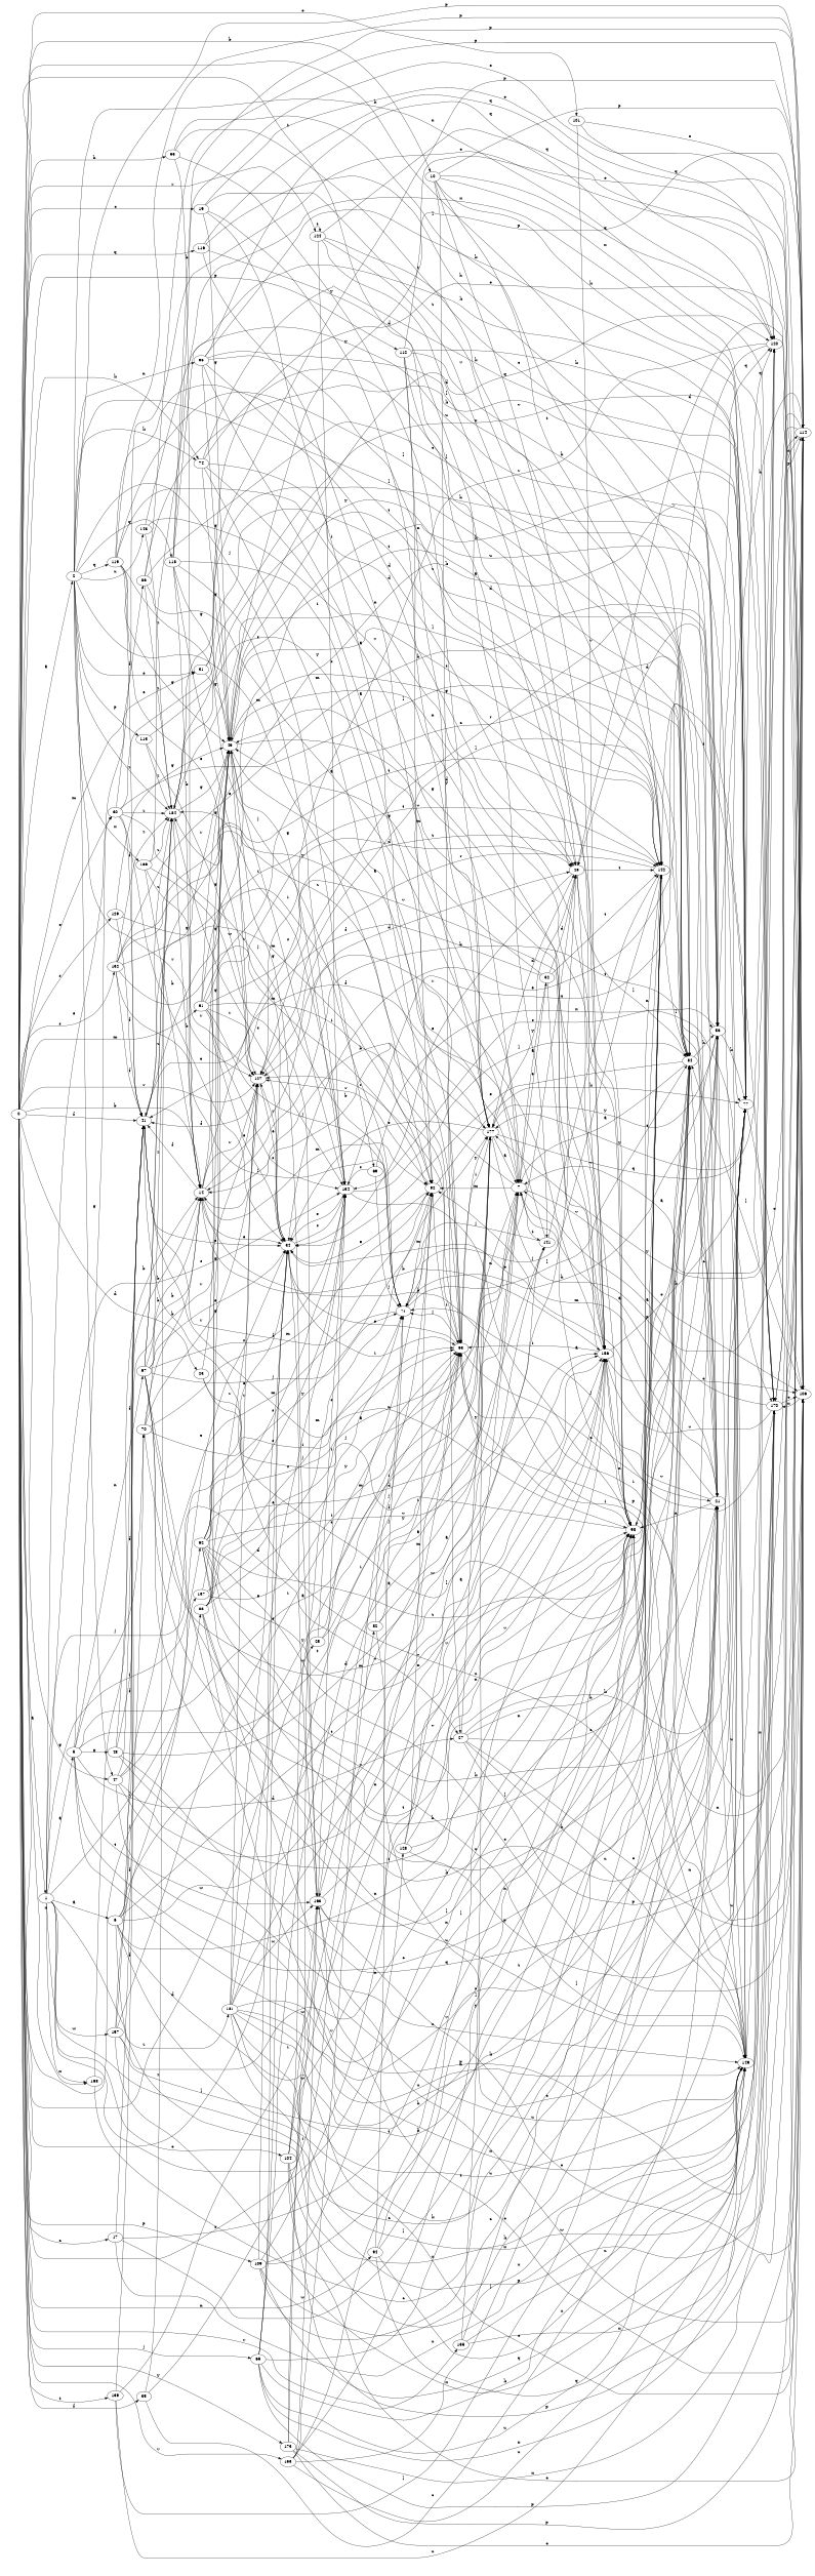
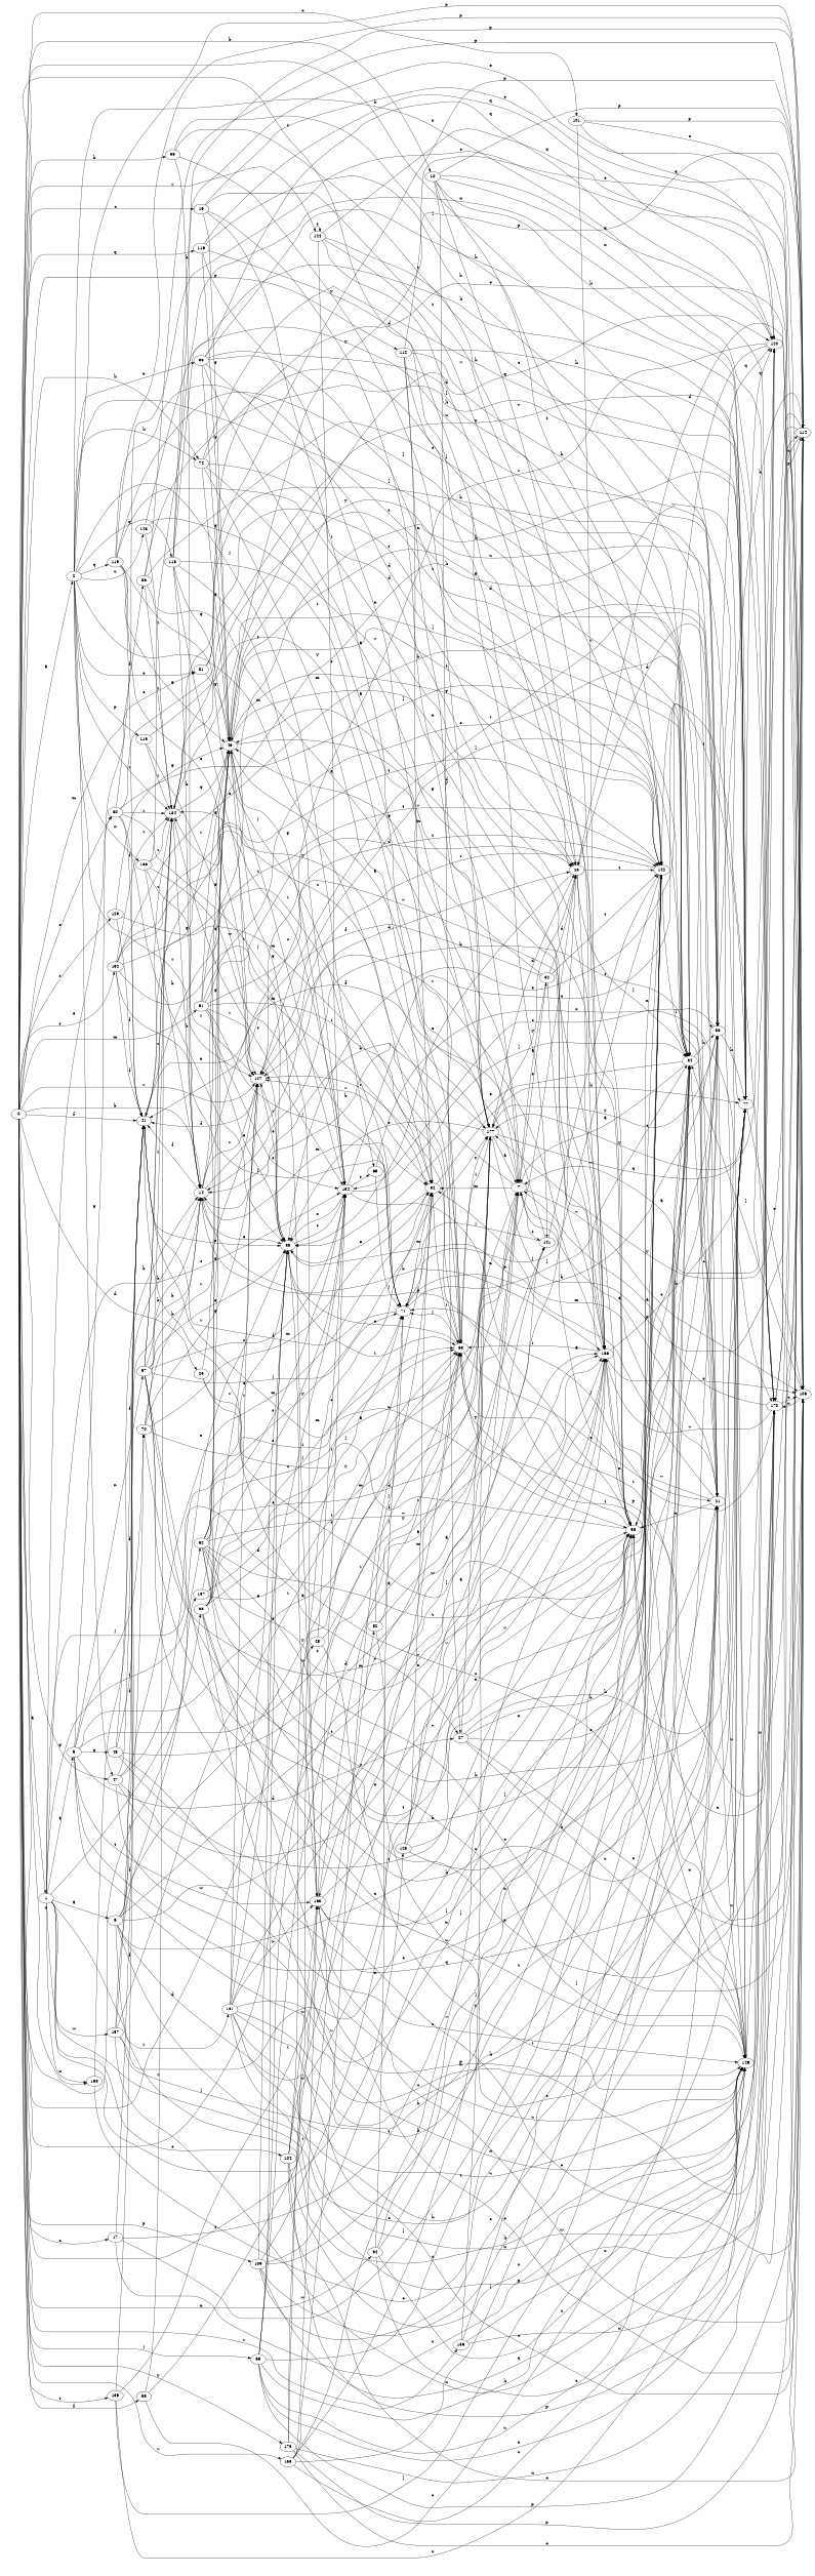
  digraph {
    rankdir=LR
    0
    1
    2
    10
    14
    17
    19
    23
    25
    30
    35
    41
    47
    55
    56
    65
    74
    82
    86
    91
    94
    101
    109
    112
    116
    124
    127
    128
    129
    132
    137
    139
    141
    153
    155
    168
    173
    5
    6
    21
    27
    62
    83
    104
    134
    156
    157
    181
    31
    69
    84
    92
    95
    113
    114
    118
    119
    143
    169
    170
    184
    77
    120
    142
-   34
+   34 [label=38]
    28
    49
    149
    177
    106
    63
    71
    98
    7
    163
    48
    70
    97
    32
    0 -> 1 [label=a]
    0 -> 2 [label=a]
    0 -> 10 [label=b]
    0 -> 14 [label=b]
    0 -> 17 [label=c]
    0 -> 19 [label=c]
    0 -> 23 [label=d]
    0 -> 25 [label=d]
    0 -> 30 [label=e]
    0 -> 35 [label=f]
    0 -> 41 [label=f]
    0 -> 47 [label=g]
    0 -> 55 [label=h]
    0 -> 56 [label=h]
    0 -> 65 [label=j]
    0 -> 74 [label=k]
    0 -> 82 [label=l]
    0 -> 86 [label=m]
    0 -> 91 [label=m]
    0 -> 94 [label=n]
    0 -> 101 [label=o]
    0 -> 109 [label=p]
    0 -> 112 [label=p]
    0 -> 116 [label=q]
    0 -> 124 [label=r]
    0 -> 127 [label=r]
    0 -> 128 [label=s]
    0 -> 129 [label=s]
    0 -> 132 [label=s]
    0 -> 137 [label=t]
    0 -> 139 [label=t]
    0 -> 141 [label=t]
    0 -> 153 [label=v]
    0 -> 155 [label=v]
    0 -> 168 [label=x]
    0 -> 173 [label=y]
    1 -> 30 [label=e]
    1 -> 168 [label=x]
    1 -> 5 [label=a]
    1 -> 6 [label=a]
    1 -> 21 [label=c]
    1 -> 27 [label=d]
    1 -> 62 [label=i]
    1 -> 83 [label=l]
    1 -> 104 [label=o]
    1 -> 134 [label=s]
    1 -> 156 [label=v]
    1 -> 157 [label=w]
    1 -> 181 [label=z]
    2 -> 47 [label=g]
    2 -> 74 [label=k]
    2 -> 127 [label=r]
    2 -> 31 [label=e]
    2 -> 69 [label=j]
    2 -> 84 [label=l]
    2 -> 92 [label=m]
    2 -> 95 [label=n]
    2 -> 113 [label=p]
    2 -> 114 [label=p]
    2 -> 118 [label=q]
    2 -> 119 [label=q]
    2 -> 143 [label=u]
    2 -> 169 [label=x]
    2 -> 170 [label=x]
    2 -> 184 [label=z]
    10 -> 27 [label=d]
    10 -> 156 [label=v]
    10 -> 114 [label=p]
    10 -> 170 [label=x]
    10 -> 77 [label=k]
    10 -> 120 [label=q]
    10 -> 142 [label=t]
    14 -> 41 [label=f]
    14 -> 127 [label=r]
    14 -> 92 [label=m]
    14 -> 142 [label=t]
    14 -> 34 [label=e]
    14 -> 28 [label=d]
    14 -> 49 [label=g]
    17 -> 41 [label=f]
    17 -> 84 [label=l]
    17 -> 142 [label=t]
    17 -> 149 [label=u]
    19 -> 142 [label=t]
    19 -> 49 [label=g]
    19 -> 177 [label=y]
    19 -> 106 [label=o]
    19 -> 63 [label=i]
    23 -> 84 [label=l]
    23 -> 49 [label=g]
    23 -> 149 [label=u]
    25 -> 134 [label=s]
    25 -> 177 [label=y]
-   25 -> 63 [label=i]
+   25 -> 149 [label=i]
    30 -> 41 [label=f]
    30 -> 84 [label=l]
    30 -> 184 [label=z]
    30 -> 142 [label=t]
    30 -> 34 [label=e]
    30 -> 106 [label=o]
    30 -> 71 [label=j]
    35 -> 21 [label=c]
    35 -> 184 [label=z]
    35 -> 63 [label=i]
    41 -> 184 [label=z]
    41 -> 77 [label=k]
    41 -> 142 [label=t]
    41 -> 34 [label=e]
    41 -> 98 [label=n]
    47 -> 41 [label=f]
    47 -> 92 [label=m]
    47 -> 114 [label=p]
    47 -> 149 [label=u]
    47 -> 177 [label=y]
    47 -> 98 [label=n]
    55 -> 14 [label=b]
    55 -> 84 [label=l]
    55 -> 142 [label=t]
    55 -> 177 [label=y]
    56 -> 127 [label=r]
    56 -> 134 [label=s]
    56 -> 77 [label=k]
    56 -> 120 [label=q]
    56 -> 28 [label=d]
    56 -> 149 [label=u]
    56 -> 177 [label=y]
    56 -> 71 [label=h]
    65 -> 114 [label=p]
    65 -> 170 [label=x]
    65 -> 77 [label=k]
    65 -> 142 [label=t]
    65 -> 34 [label=e]
    65 -> 149 [label=u]
    65 -> 63 [label=i]
    65 -> 7 [label=a]
    74 -> 84 [label=l]
    74 -> 92 [label=m]
    74 -> 77 [label=k]
    74 -> 28 [label=d]
    74 -> 49 [label=g]
    74 -> 7 [label=a]
    82 -> 21 [label=c]
    82 -> 63 [label=i]
    82 -> 71 [label=j]
    82 -> 7 [label=a]
    86 -> 21 [label=c]
    86 -> 114 [label=p]
    86 -> 184 [label=z]
    86 -> 77 [label=k]
    86 -> 7 [label=a]
    91 -> 127 [label=r]
    91 -> 21 [label=c]
    91 -> 134 [label=s]
    91 -> 156 [label=v]
    91 -> 77 [label=k]
    91 -> 34 [label=e]
    91 -> 28 [label=d]
    91 -> 49 [label=g]
    91 -> 63 [label=i]
    91 -> 71 [label=j]
-   94 -> 120 [label=q]
+   94 -> 120 [label=c]
    94 -> 142 [label=t]
    94 -> 149 [label=u]
    94 -> 71 [label=j]
    94 -> 98 [label=n]
    101 -> 156 [label=v]
-   27 -> 114 [label=p]
+   101 -> 114 [label=p]
    101 -> 120 [label=q]
    101 -> 106 [label=o]
    109 -> 21 [label=c]
    109 -> 156 [label=v]
    109 -> 84 [label=l]
    109 -> 77 [label=k]
    109 -> 120 [label=q]
    109 -> 34 [label=e]
    109 -> 98 [label=n]
    112 -> 56 [label=h]
    112 -> 92 [label=m]
    112 -> 77 [label=k]
    112 -> 28 [label=d]
    112 -> 177 [label=y]
    112 -> 106 [label=o]
    116 -> 56 [label=h]
    116 -> 120 [label=q]
    116 -> 28 [label=d]
+   116 -> 49 [label=g]
    116 -> 177 [label=y]
    124 -> 124 [label=t]
    124 -> 21 [label=c]
    124 -> 134 [label=s]
    124 -> 156 [label=v]
    124 -> 120 [label=q]
    124 -> 28 [label=d]
    127 -> 41 [label=f]
    127 -> 84 [label=l]
    127 -> 34 [label=e]
    128 -> 56 [label=h]
    128 -> 156 [label=v]
    128 -> 92 [label=m]
    128 -> 98 [label=n]
    128 -> 7 [label=a]
    129 -> 41 [label=f]
    129 -> 92 [label=m]
    129 -> 49 [label=g]
    132 -> 41 [label=f]
    132 -> 56 [label=h]
    132 -> 92 [label=m]
    132 -> 184 [label=z]
    132 -> 142 [label=t]
    132 -> 177 [label=y]
    132 -> 63 [label=i]
    132 -> 71 [label=j]
    137 -> 92 [label=m]
    137 -> 49 [label=g]
    137 -> 63 [label=i]
    139 -> 41 [label=f]
    139 -> 84 [label=l]
    139 -> 149 [label=u]
    139 -> 63 [label=i]
    141 -> 41 [label=f]
    141 -> 142 [label=t]
    141 -> 71 [label=j]
    141 -> 163 [label=w]
    153 -> 156 [label=v]
    153 -> 84 [label=l]
    153 -> 92 [label=m]
    153 -> 149 [label=u]
    153 -> 98 [label=n]
    153 -> 163 [label=w]
    155 -> 84 [label=l]
    155 -> 170 [label=x]
    155 -> 149 [label=u]
    155 -> 177 [label=y]
    168 -> 14 [label=b]
    168 -> 21 [label=c]
    173 -> 92 [label=m]
    173 -> 114 [label=p]
    173 -> 170 [label=x]
    173 -> 106 [label=o]
    173 -> 163 [label=w]
    5 -> 141 [label=t]
    5 -> 21 [label=c]
    5 -> 27 [label=d]
    5 -> 31 [label=e]
    5 -> 149 [label=u]
    5 -> 7 [label=a]
    5 -> 163 [label=w]
    5 -> 48 [label=g]
    5 -> 70 [label=j]
    5 -> 97 [label=n]
    6 -> 14 [label=b]
    6 -> 56 [label=h]
    6 -> 141 [label=t]
    6 -> 156 [label=v]
    6 -> 77 [label=k]
    6 -> 149 [label=u]
    6 -> 177 [label=y]
    6 -> 98 [label=n]
    6 -> 70 [label=j]
    21 -> 14 [label=b]
    21 -> 156 [label=v]
    21 -> 92 [label=m]
    21 -> 34 [label=e]
    21 -> 49 [label=g]
    21 -> 149 [label=u]
    21 -> 98 [label=n]
    21 -> 7 [label=a]
    27 -> 56 [label=h]
    27 -> 21 [label=c]
    27 -> 77 [label=k]
    27 -> 149 [label=u]
    27 -> 177 [label=y]
    27 -> 106 [label=o]
    62 -> 134 [label=s]
    62 -> 156 [label=v]
    62 -> 114 [label=p]
    62 -> 77 [label=k]
    62 -> 142 [label=t]
    62 -> 34 [label=e]
    62 -> 28 [label=d]
    62 -> 49 [label=g]
    62 -> 149 [label=u]
    62 -> 106 [label=o]
    62 -> 98 [label=n]
    62 -> 7 [label=a]
    83 -> 127 [label=r]
    83 -> 134 [label=s]
    83 -> 84 [label=l]
    83 -> 170 [label=x]
    83 -> 49 [label=g]
    83 -> 177 [label=y]
    83 -> 106 [label=o]
    83 -> 63 [label=i]
    83 -> 71 [label=j]
    104 -> 156 [label=v]
    104 -> 114 [label=p]
    104 -> 149 [label=u]
    104 -> 106 [label=o]
    104 -> 71 [label=j]
    104 -> 163 [label=w]
    134 -> 84 [label=l]
    134 -> 170 [label=x]
    134 -> 184 [label=z]
    134 -> 34 [label=e]
    134 -> 49 [label=g]
    134 -> 98 [label=n]
    156 -> 14 [label=b]
    156 -> 127 [label=r]
    156 -> 77 [label=k]
    156 -> 106 [label=o]
    156 -> 63 [label=i]
    156 -> 98 [label=n]
    157 -> 41 [label=f]
    157 -> 56 [label=h]
    157 -> 170 [label=x]
    157 -> 34 [label=e]
    157 -> 63 [label=i]
    157 -> 98 [label=n]
    181 -> 127 [label=r]
-   181 -> 21 [label=c]
    181 -> 134 [label=s]
    181 -> 156 [label=v]
    181 -> 84 [label=l]
    181 -> 114 [label=p]
    181 -> 170 [label=x]
    181 -> 77 [label=k]
    181 -> 34 [label=e]
    181 -> 149 [label=u]
    181 -> 106 [label=o]
    181 -> 163 [label=w]
    31 -> 56 [label=h]
    31 -> 114 [label=p]
    31 -> 49 [label=g]
-   69 -> 134 [label=s]
+   134 -> 69 [label=s]
    69 -> 170 [label=x]
    69 -> 71 [label=j]
    84 -> 56 [label=h]
    84 -> 21 [label=c]
    84 -> 184 [label=z]
    84 -> 34 [label=e]
    84 -> 7 [label=a]
    92 -> 127 [label=r]
    92 -> 77 [label=k]
    92 -> 34 [label=e]
    92 -> 63 [label=i]
    95 -> 84 [label=l]
    95 -> 77 [label=k]
    95 -> 120 [label=q]
    95 -> 28 [label=d]
    95 -> 49 [label=g]
    95 -> 98 [label=n]
    95 -> 7 [label=a]
    113 -> 127 [label=r]
    113 -> 184 [label=z]
    113 -> 177 [label=y]
    114 -> 56 [label=h]
    114 -> 170 [label=x]
    114 -> 177 [label=y]
    114 -> 98 [label=n]
    114 -> 7 [label=a]
    118 -> 14 [label=b]
    118 -> 134 [label=s]
    118 -> 114 [label=p]
    118 -> 77 [label=k]
    118 -> 34 [label=e]
    118 -> 49 [label=g]
    118 -> 106 [label=o]
    118 -> 63 [label=i]
    119 -> 41 [label=f]
    119 -> 84 [label=l]
    119 -> 114 [label=p]
    119 -> 142 [label=t]
    119 -> 34 [label=e]
    119 -> 49 [label=g]
    119 -> 71 [label=j]
    119 -> 98 [label=n]
    143 -> 156 [label=v]
    143 -> 184 [label=z]
    143 -> 149 [label=u]
    169 -> 14 [label=b]
    169 -> 127 [label=r]
    169 -> 170 [label=x]
    169 -> 184 [label=z]
    169 -> 163 [label=w]
    170 -> 156 [label=v]
    170 -> 114 [label=p]
    170 -> 106 [label=o]
    170 -> 71 [label=j]
    170 -> 7 [label=a]
    184 -> 14 [label=b]
    184 -> 134 [label=s]
    184 -> 84 [label=l]
    184 -> 170 [label=x]
    184 -> 49 [label=g]
    184 -> 106 [label=o]
    77 -> 120 [label=q]
    77 -> 142 [label=t]
    77 -> 177 [label=y]
    77 -> 106 [label=o]
    120 -> 127 [label=r]
    120 -> 34 [label=e]
    142 -> 127 [label=r]
    142 -> 84 [label=l]
    142 -> 49 [label=g]
    142 -> 71 [label=j]
    142 -> 98 [label=n]
    34 -> 127 [label=r]
    34 -> 134 [label=s]
    34 -> 63 [label=i]
    34 -> 163 [label=w]
    28 -> 156 [label=v]
    28 -> 84 [label=l]
    28 -> 142 [label=t]
    28 -> 34 [label=e]
    28 -> 177 [label=y]
    49 -> 127 [label=r]
    49 -> 134 [label=s]
    49 -> 156 [label=v]
    49 -> 114 [label=p]
    49 -> 120 [label=q]
    49 -> 142 [label=t]
    49 -> 149 [label=u]
    49 -> 98 [label=n]
    49 -> 7 [label=a]
    149 -> 170 [label=x]
    149 -> 63 [label=i]
    149 -> 98 [label=n]
    177 -> 14 [label=b]
    177 -> 114 [label=p]
    177 -> 120 [label=q]
    177 -> 34 [label=e]
    177 -> 28 [label=d]
    177 -> 63 [label=i]
    177 -> 7 [label=a]
    106 -> 84 [label=l]
    106 -> 170 [label=x]
    106 -> 28 [label=d]
    106 -> 63 [label=i]
    106 -> 163 [label=w]
    63 -> 127 [label=r]
    63 -> 21 [label=c]
    63 -> 114 [label=p]
    63 -> 184 [label=z]
    63 -> 34 [label=e]
    63 -> 177 [label=y]
    63 -> 71 [label=j]
    71 -> 41 [label=f]
    71 -> 84 [label=l]
    71 -> 92 [label=m]
    98 -> 14 [label=b]
    98 -> 41 [label=f]
    98 -> 142 [label=t]
    98 -> 49 [label=g]
    98 -> 7 [label=a]
    7 -> 14 [label=b]
    7 -> 141 [label=t]
    7 -> 92 [label=m]
    7 -> 106 [label=o]
    7 -> 32 [label=e]
    163 -> 134 [label=s]
    163 -> 84 [label=l]
    163 -> 49 [label=g]
    163 -> 149 [label=u]
    163 -> 106 [label=o]
    163 -> 98 [label=n]
    163 -> 7 [label=a]
    48 -> 14 [label=b]
    48 -> 41 [label=f]
    48 -> 120 [label=q]
    48 -> 142 [label=t]
    48 -> 28 [label=d]
    70 -> 14 [label=b]
    70 -> 127 [label=r]
    70 -> 156 [label=v]
    70 -> 92 [label=m]
    70 -> 184 [label=z]
    70 -> 63 [label=i]
    97 -> 14 [label=b]
    97 -> 56 [label=h]
    97 -> 127 [label=r]
    97 -> 134 [label=s]
    97 -> 184 [label=z]
    97 -> 77 [label=k]
    97 -> 142 [label=t]
    97 -> 34 [label=e]
    97 -> 49 [label=g]
    97 -> 149 [label=u]
    97 -> 71 [label=j]
    32 -> 41 [label=f]
    32 -> 156 [label=v]
    32 -> 142 [label=t]
    32 -> 28 [label=d]
    32 -> 49 [label=g]
    32 -> 7 [label=a]
  }
